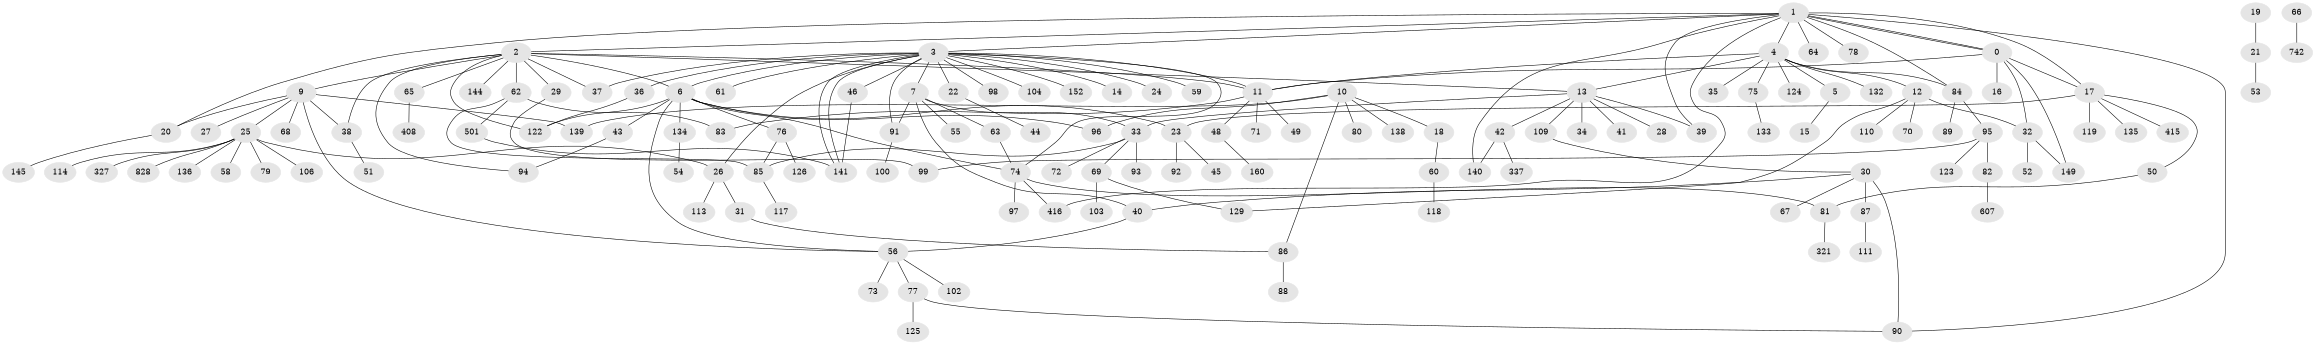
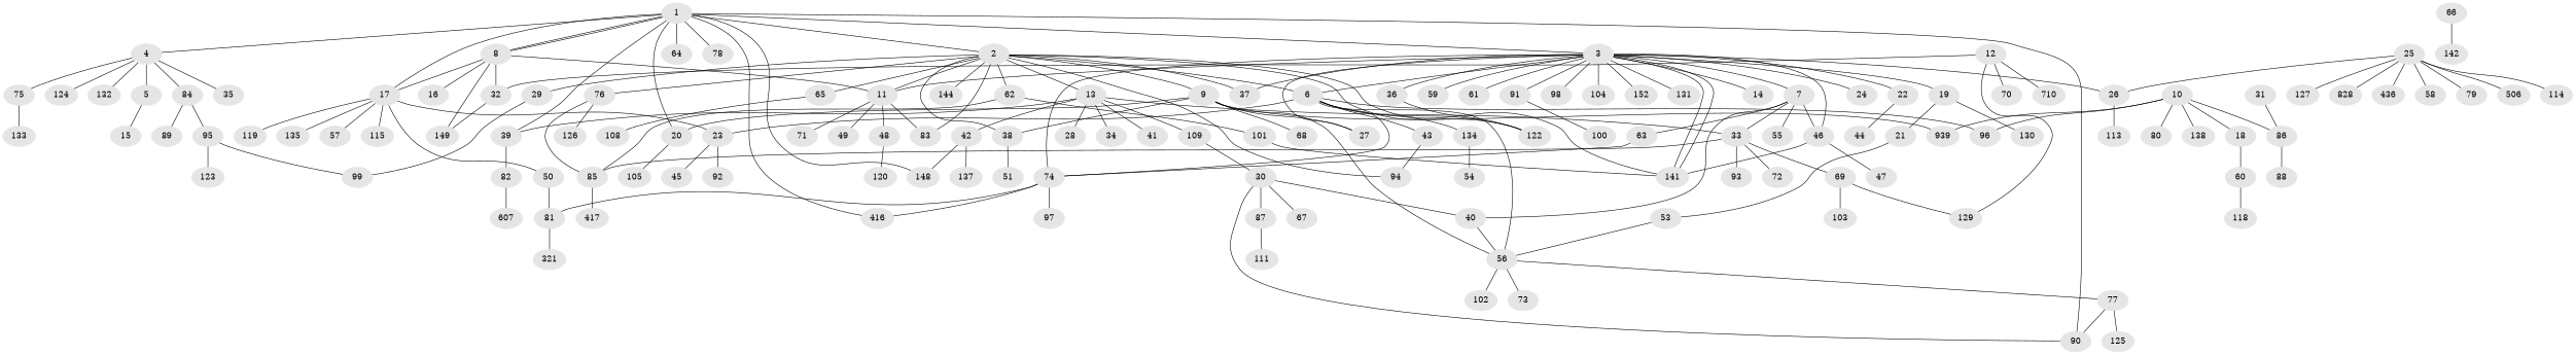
  graph {
    node [color=gray90 style=filled]
    1
    2
    3
    4
-   8 [label=0]
+   8
    17
    20
    39
    64
    78
    84
    90
    n13 [label=416]
-   140
+   140 [label=148]
    6
    9
    11
    13
    29
    37
    38
    62
    65
    76
    83
    122
    141
    144
    94
    7
    14
    19
    22
    24
    26
    27
    36
    46
    59
    61
    74
    91
    98
    104
    n45 [label=152]
+   131
    5
    12
    35
    75
    124
    132
    16
    32
    n55 [label=149]
    23
    50
-   115 [label=415]
+   57
+   115
    119
    135
-   105 [label=145]
+   105
    82
    89
    95
    43
    56
    96
    134
    25
    68
-   139
+   139 [label=939]
    48
    49
    71
    33
    28
    34
    41
    42
    109
    99
    51
    85
-   101 [label=501]
-   108 [label=408]
+   101
+   108
    66
-   142 [label=742]
+   142
    126
    40
    55
    63
    21
+   130
    44
    31
    113
+   47
    81
    97
    100
    15
    70
-   110
+   110 [label=710]
    129
    133
    45
    92
    73
    77
    102
    54
    69
    72
    93
-   52
    10
    18
    80
    86
    138
    58
    79
-   106
+   106 [label=506]
    114
-   127 [label=327]
+   127
    n127 [label=828]
-   136
+   136 [label=436]
    60
    88
-   120 [label=160]
+   120
    30
    67
    87
-   137 [label=337]
+   137
    118
    53
    111
    103
-   117
+   117 [label=417]
    n141 [label=607]
    n142 [label=321]
    125
    123
    1 -- 2
    1 -- 3
    1 -- 4
    1 -- 8
    1 -- 8
    1 -- 17
    1 -- 20
    1 -- 39
    1 -- 64
    1 -- 78
-   1 -- 84
    1 -- 90
    1 -- n13
    1 -- 140
    2 -- 6
    2 -- 9
    2 -- 11
    2 -- 13
    2 -- 29
    2 -- 37
    2 -- 38
    2 -- 62
    2 -- 65
-   6 -- 76
-   62 -- 83
+   2 -- 76
+   2 -- 83
    2 -- 122
+   2 -- 141
    2 -- 144
    2 -- 94
    3 -- 6
    3 -- 11
    3 -- 37
    3 -- 141
    3 -- 141
    3 -- 7
    3 -- 14
+   3 -- 19
    3 -- 22
    3 -- 24
    3 -- 26
+   3 -- 27
    3 -- 36
    3 -- 46
    3 -- 59
    3 -- 61
    3 -- 74
    3 -- 91
    3 -- 98
    3 -- 104
    3 -- n45
+   3 -- 131
    4 -- 84
-   4 -- 11
-   4 -- 13
    4 -- 5
-   4 -- 12
    4 -- 35
    4 -- 75
    4 -- 124
    4 -- 132
    8 -- 17
    8 -- 11
    8 -- 16
    8 -- 32
    8 -- n55
    17 -- 23
    17 -- 50
+   17 -- 57
    17 -- 115
    17 -- 119
    17 -- 135
    20 -- 105
-   95 -- 82
+   39 -- 82
    84 -- 89
    84 -- 95
    6 -- 122
    6 -- 74
    6 -- 23
    6 -- 43
    6 -- 56
    6 -- 96
    6 -- 134
    9 -- 20
    9 -- 38
    9 -- 27
    9 -- 56
-   9 -- 25
    9 -- 68
    9 -- 139
    11 -- 83
    11 -- 48
    11 -- 49
    11 -- 71
    13 -- 39
    13 -- 33
    13 -- 28
    13 -- 34
    13 -- 41
    13 -- 42
    13 -- 109
    29 -- 99
    38 -- 51
    62 -- 85
    62 -- 101
    65 -- 108
    76 -- 85
    76 -- 126
-   7 -- 91
+   7 -- 46
    7 -- 33
    7 -- 40
    7 -- 55
    7 -- 63
    19 -- 21
+   19 -- 130
    22 -- 44
-   26 -- 31
    26 -- 113
    36 -- 122
    46 -- 141
+   46 -- 47
    74 -- n13
    74 -- 81
    74 -- 97
    91 -- 100
    5 -- 15
    12 -- 32
    12 -- 70
    12 -- 110
    12 -- 129
    75 -- 133
    32 -- n55
-   32 -- 52
    23 -- 45
    23 -- 92
    50 -- 81
    82 -- n141
    95 -- 99
    95 -- 123
    43 -- 94
    56 -- 73
    56 -- 77
    56 -- 102
    134 -- 54
    25 -- 26
    25 -- 58
    25 -- 79
    25 -- 106
    25 -- 114
    25 -- 127
    25 -- n127
    25 -- 136
    48 -- 120
    33 -- 85
    33 -- 69
    33 -- 72
    33 -- 93
    42 -- 140
    42 -- 137
    109 -- 30
    85 -- 117
    101 -- 141
    66 -- 142
    40 -- 56
    63 -- 74
    21 -- 53
    31 -- 86
    81 -- n142
    77 -- 90
    77 -- 125
    69 -- 129
    69 -- 103
    10 -- 96
    10 -- 139
    10 -- 18
    10 -- 80
    10 -- 86
    10 -- 138
    18 -- 60
    86 -- 88
    60 -- 118
    30 -- 90
    30 -- 40
    30 -- 67
    30 -- 87
    87 -- 111
+   53 -- 56
  }
